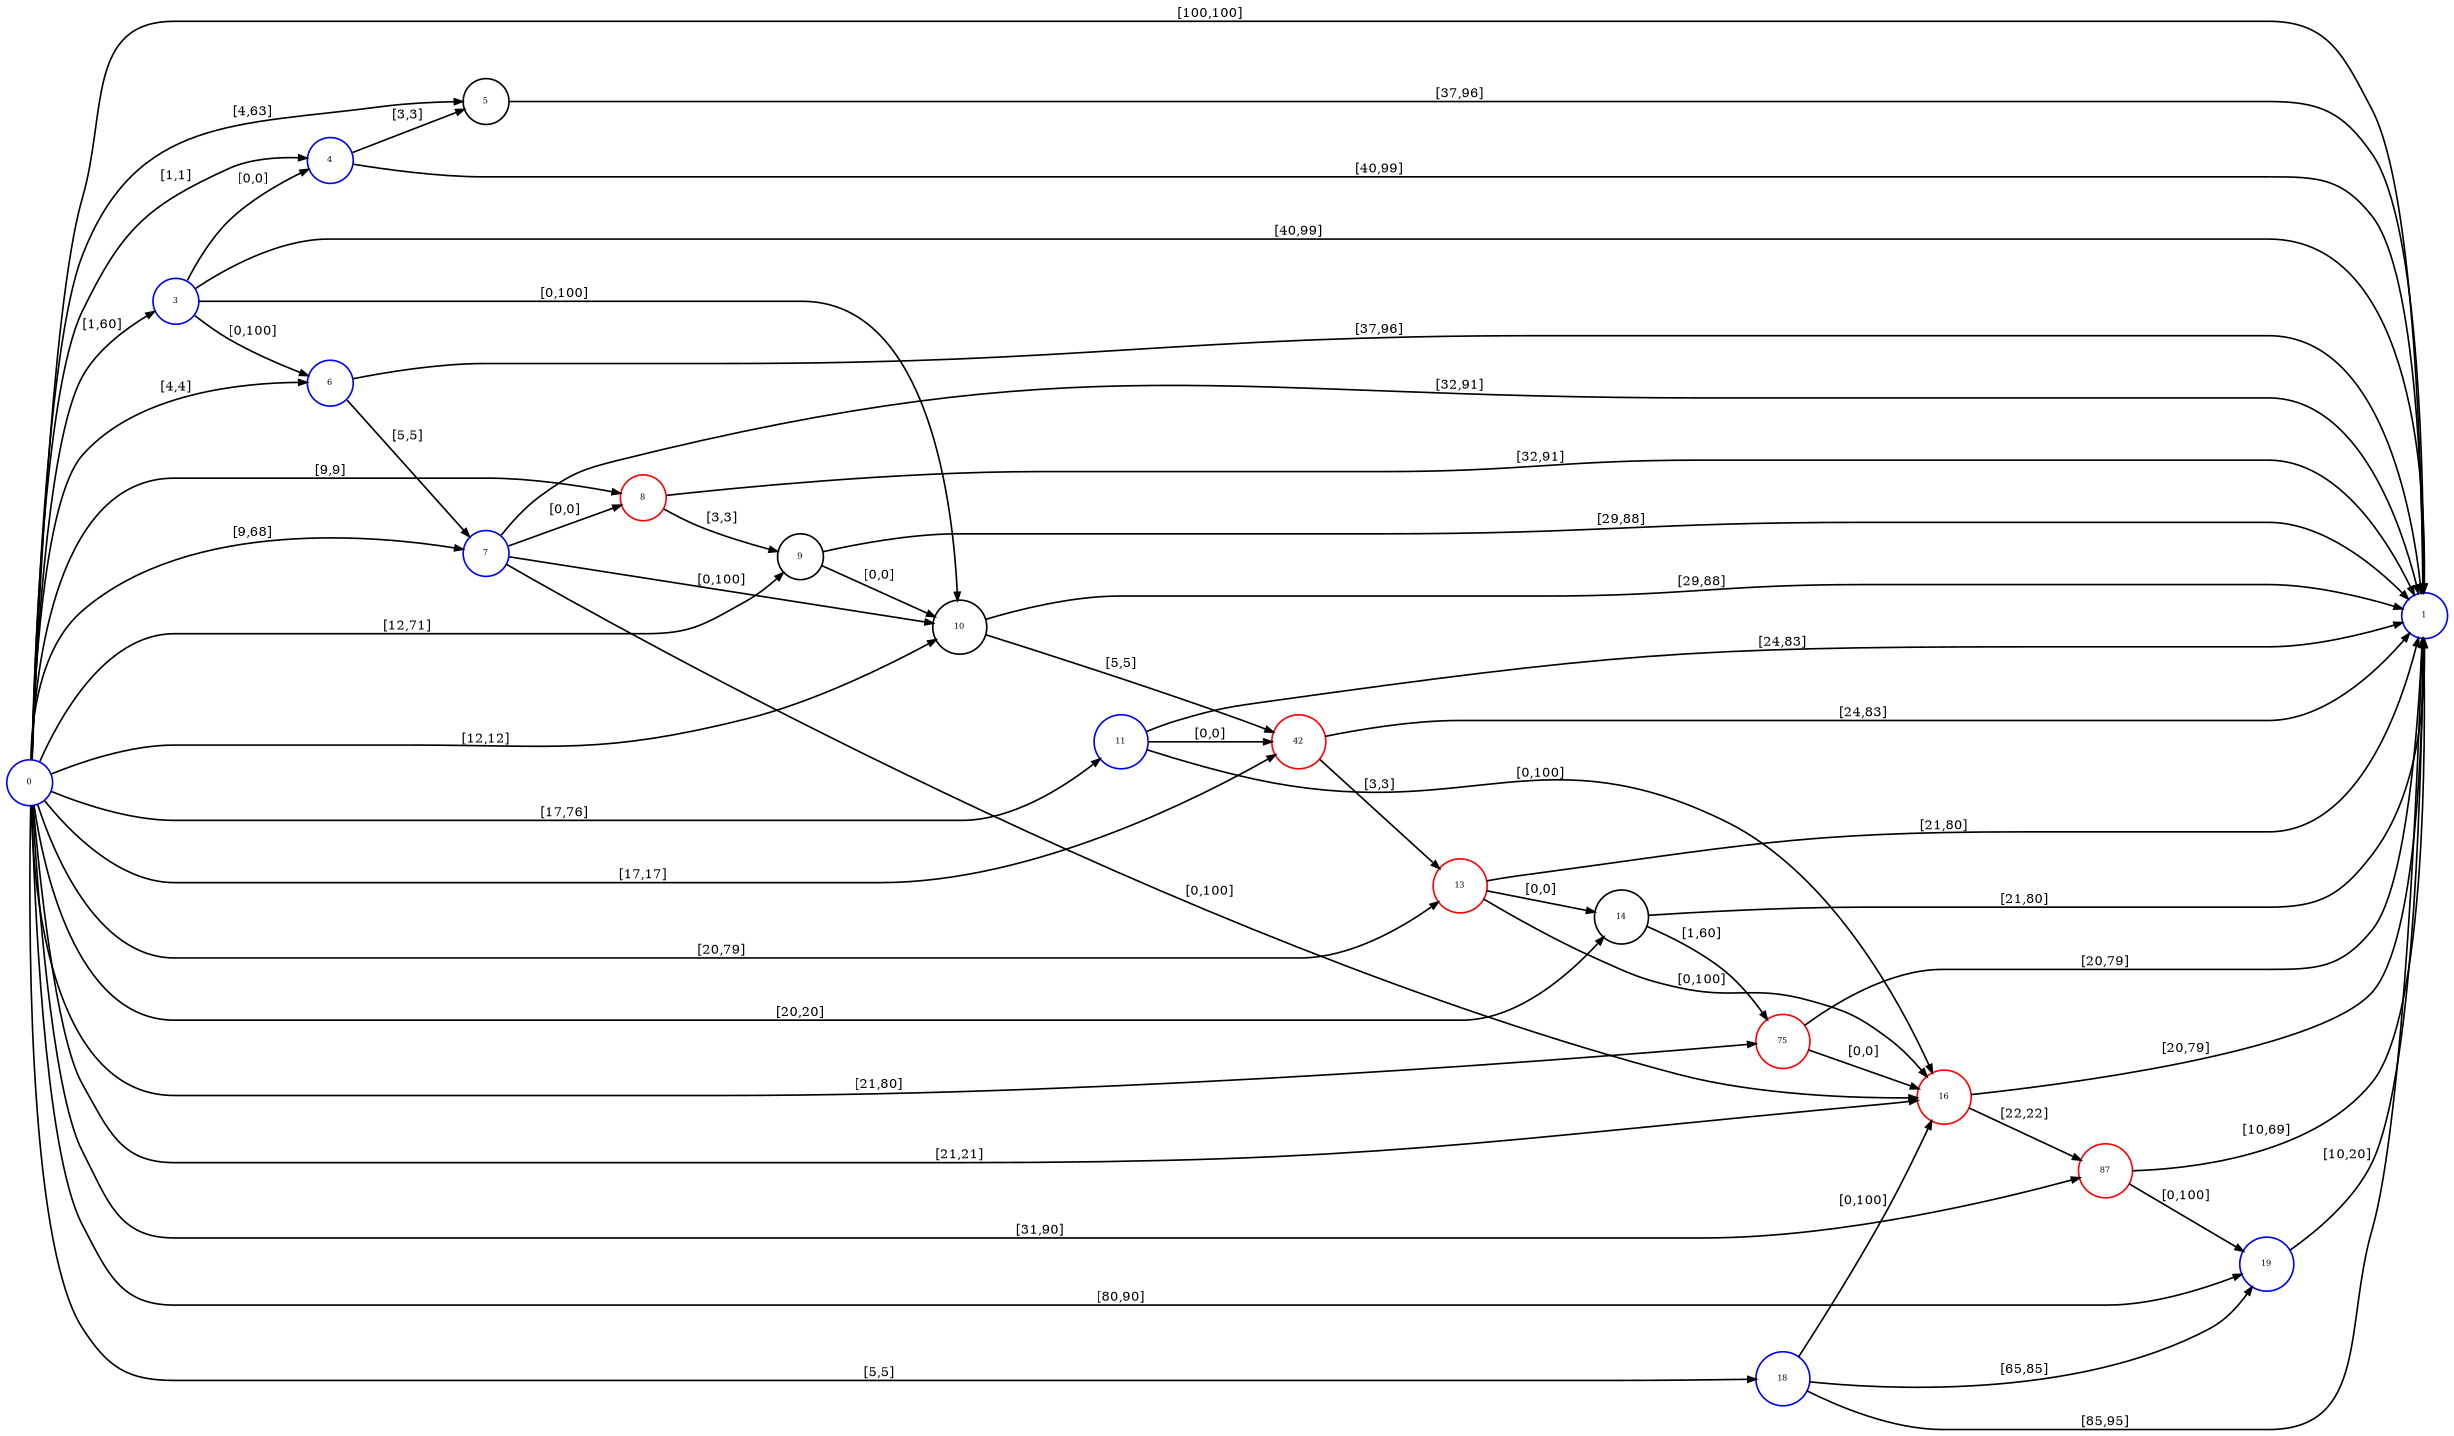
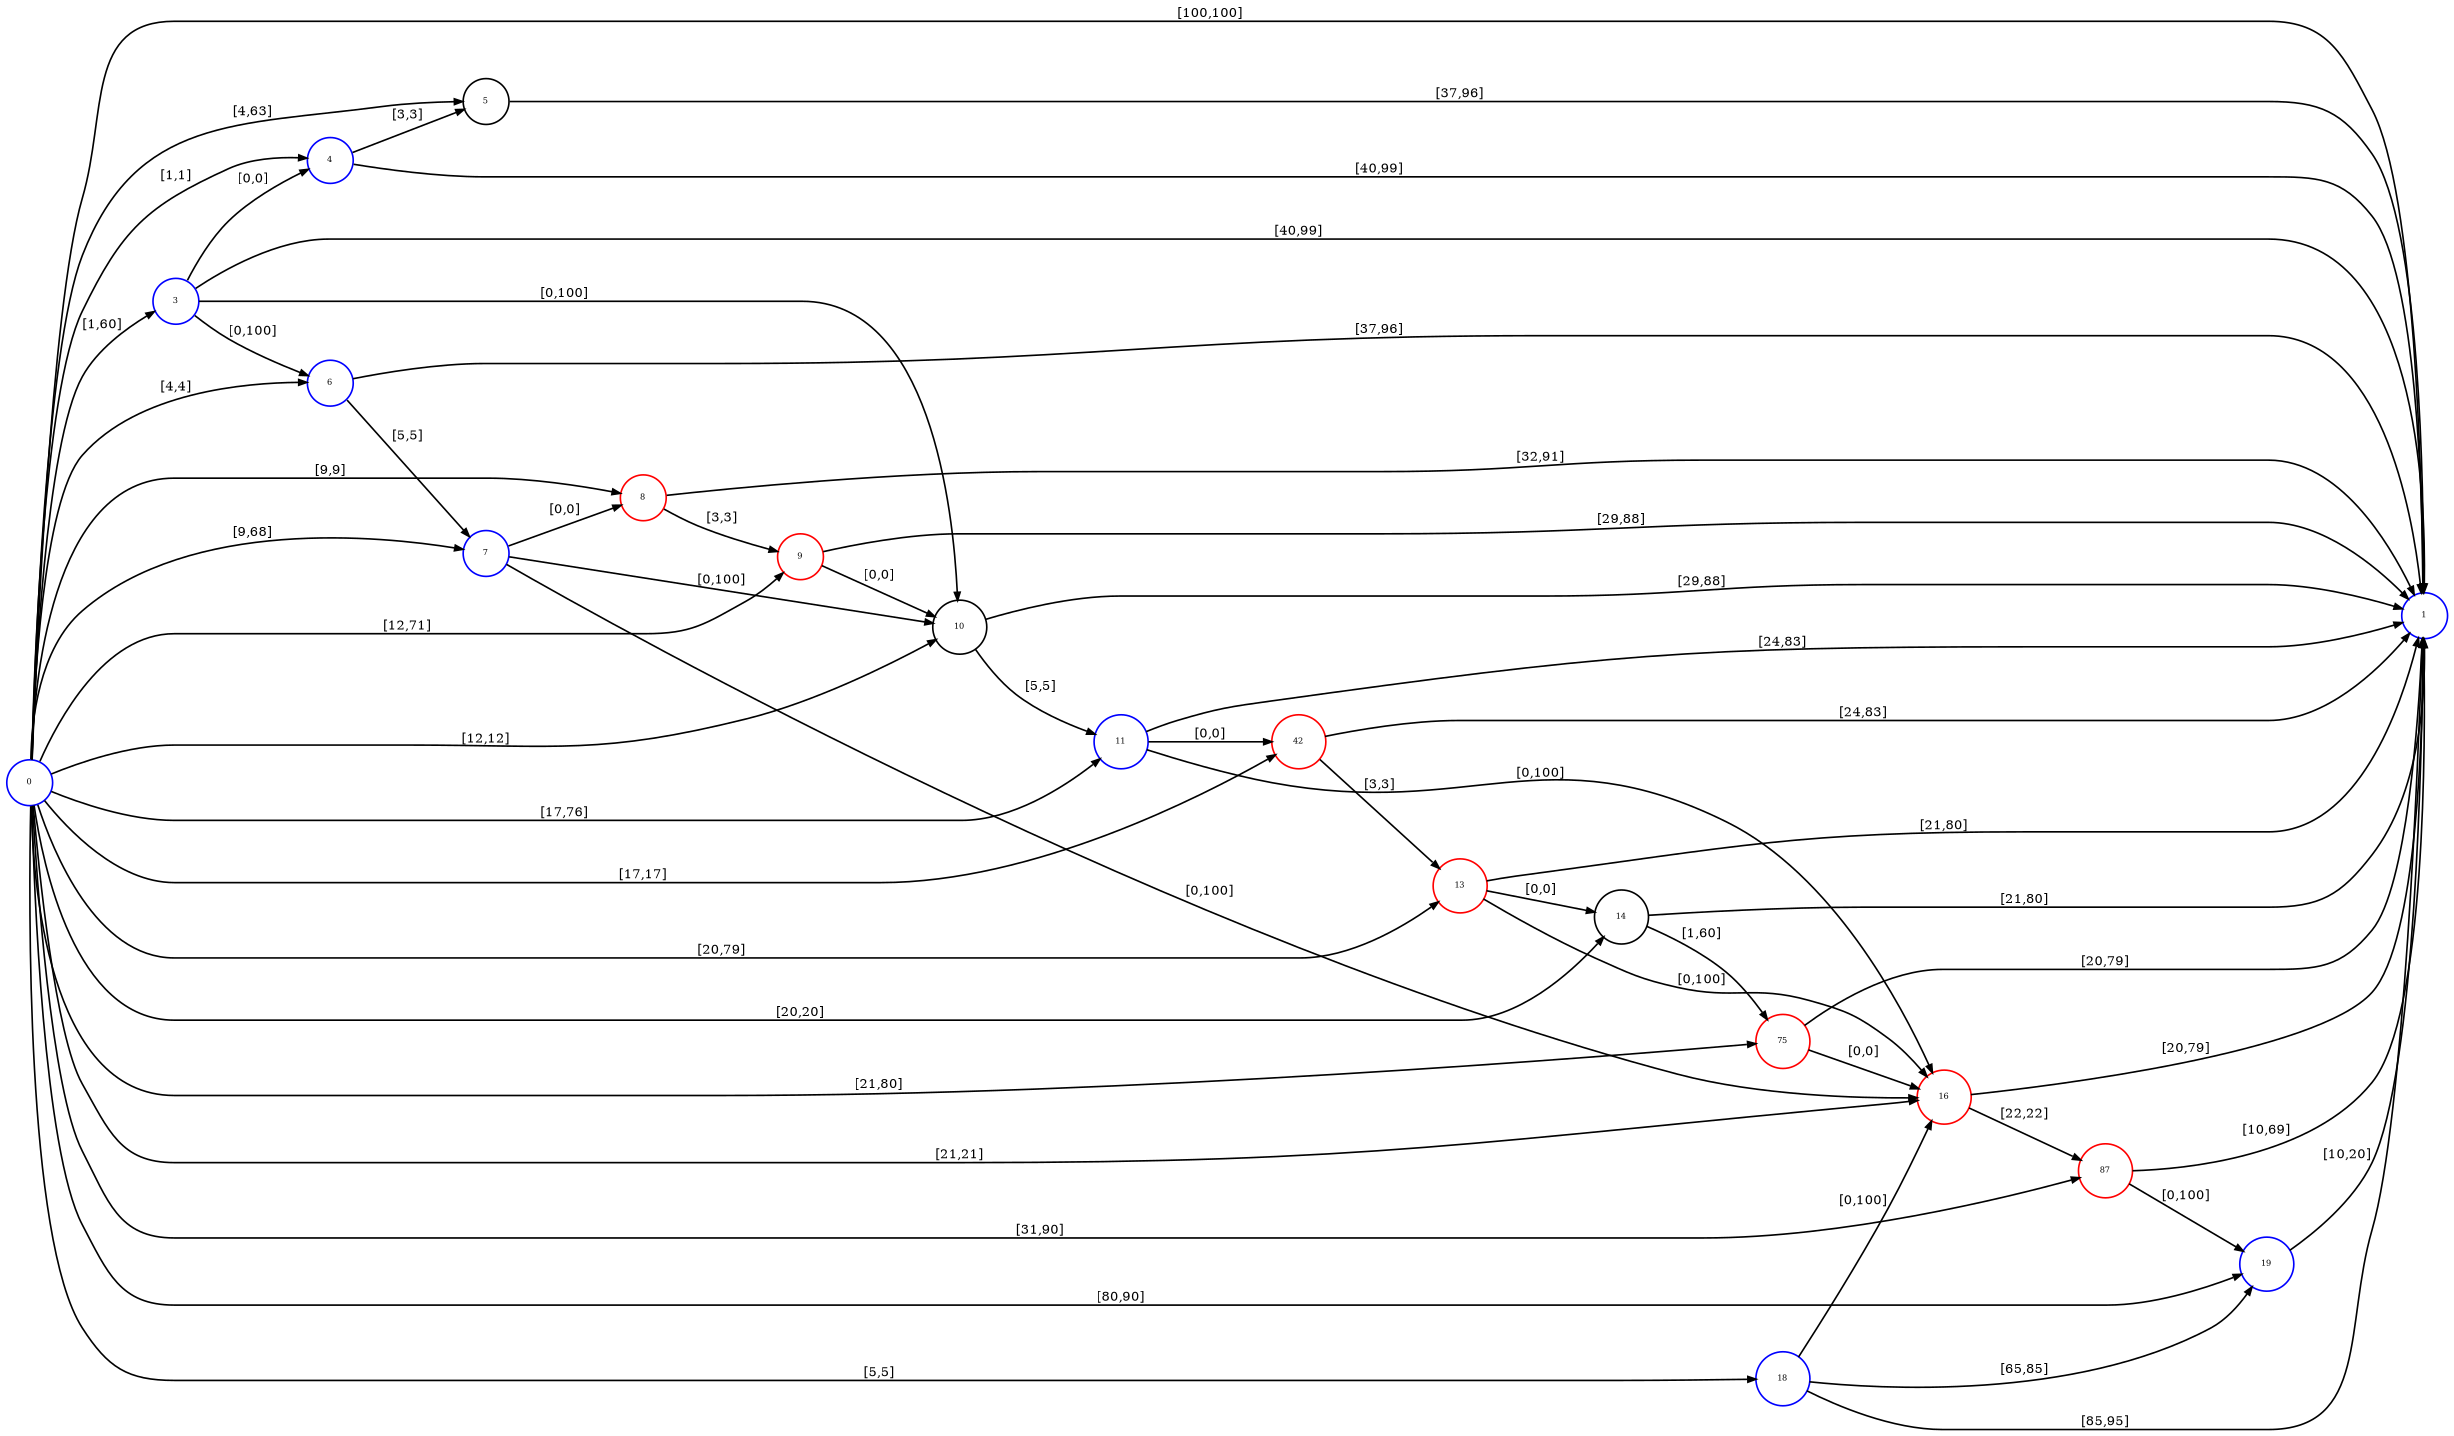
  digraph {
    rankdir=LR
    node [color=blue fillcolor=white fontsize=5 shape=circle style=filled with=.2]
    edge [arrowsize=.5 fontsize=8]
    1 [height=.2]
    3 [height=.2]
    4 [height=.2]
    6 [height=.2]
    10 [color=black height=.2]
    5 [color=black height=.2]
    7 [height=.2]
    11 [height=.2]
    8 [color=red height=.2]
    16 [color=red height=.2]
    n11 [color=red height=.2 label=42]
-   9 [color=black height=.2]
+   9 [color=red height=.2]
    n13 [color=red height=.2 label=87]
    19 [height=.2]
    13 [color=red height=.2]
    14 [color=black height=.2]
    n17 [color=red height=.2 label=75]
    18 [height=.2]
    0 [height=.2]
    3 -> 1 [label="[40,99]"]
    3 -> 4 [label="[0,0]"]
    3 -> 6 [label="[0,100]"]
    3 -> 10 [label="[0,100]"]
    4 -> 1 [label="[40,99]"]
    4 -> 5 [label="[3,3]"]
    6 -> 1 [label="[37,96]"]
    6 -> 7 [label="[5,5]"]
    10 -> 1 [label="[29,88]"]
-   10 -> n11 [label="[5,5]"]
+   10 -> 11 [label="[5,5]"]
    5 -> 1 [label="[37,96]"]
-   7 -> 1 [label="[32,91]"]
    7 -> 10 [label="[0,100]"]
    7 -> 8 [label="[0,0]"]
    7 -> 16 [label="[0,100]"]
    11 -> 1 [label="[24,83]"]
    11 -> 16 [label="[0,100]"]
    11 -> n11 [label="[0,0]"]
    8 -> 1 [label="[32,91]"]
    8 -> 9 [label="[3,3]"]
    16 -> 1 [label="[20,79]"]
    16 -> n13 [label="[22,22]"]
    n11 -> 1 [label="[24,83]"]
    n11 -> 13 [label="[3,3]"]
    9 -> 1 [label="[29,88]"]
    9 -> 10 [label="[0,0]"]
    n13 -> 1 [label="[10,69]"]
    n13 -> 19 [label="[0,100]"]
    19 -> 1 [label="[10,20]"]
    13 -> 1 [label="[21,80]"]
    13 -> 16 [label="[0,100]"]
    13 -> 14 [label="[0,0]"]
    14 -> 1 [label="[21,80]"]
    14 -> n17 [label="[1,60]"]
    n17 -> 1 [label="[20,79]"]
    n17 -> 16 [label="[0,0]"]
    18 -> 1 [label="[85,95]"]
    18 -> 16 [label="[0,100]"]
    18 -> 19 [label="[65,85]"]
    0 -> 1 [label="[100,100]"]
    0 -> 3 [label="[1,60]"]
    0 -> 4 [label="[1,1]"]
    0 -> 6 [label="[4,4]"]
    0 -> 10 [label="[12,12]"]
    0 -> 5 [label="[4,63]"]
    0 -> 7 [label="[9,68]"]
    0 -> 11 [label="[17,76]"]
    0 -> 8 [label="[9,9]"]
    0 -> 16 [label="[21,21]"]
    0 -> n11 [label="[17,17]"]
    0 -> 9 [label="[12,71]"]
    0 -> n13 [label="[31,90]"]
    0 -> 19 [label="[80,90]"]
    0 -> 13 [label="[20,79]"]
    0 -> 14 [label="[20,20]"]
    0 -> n17 [label="[21,80]"]
    0 -> 18 [label="[5,5]"]
  }
